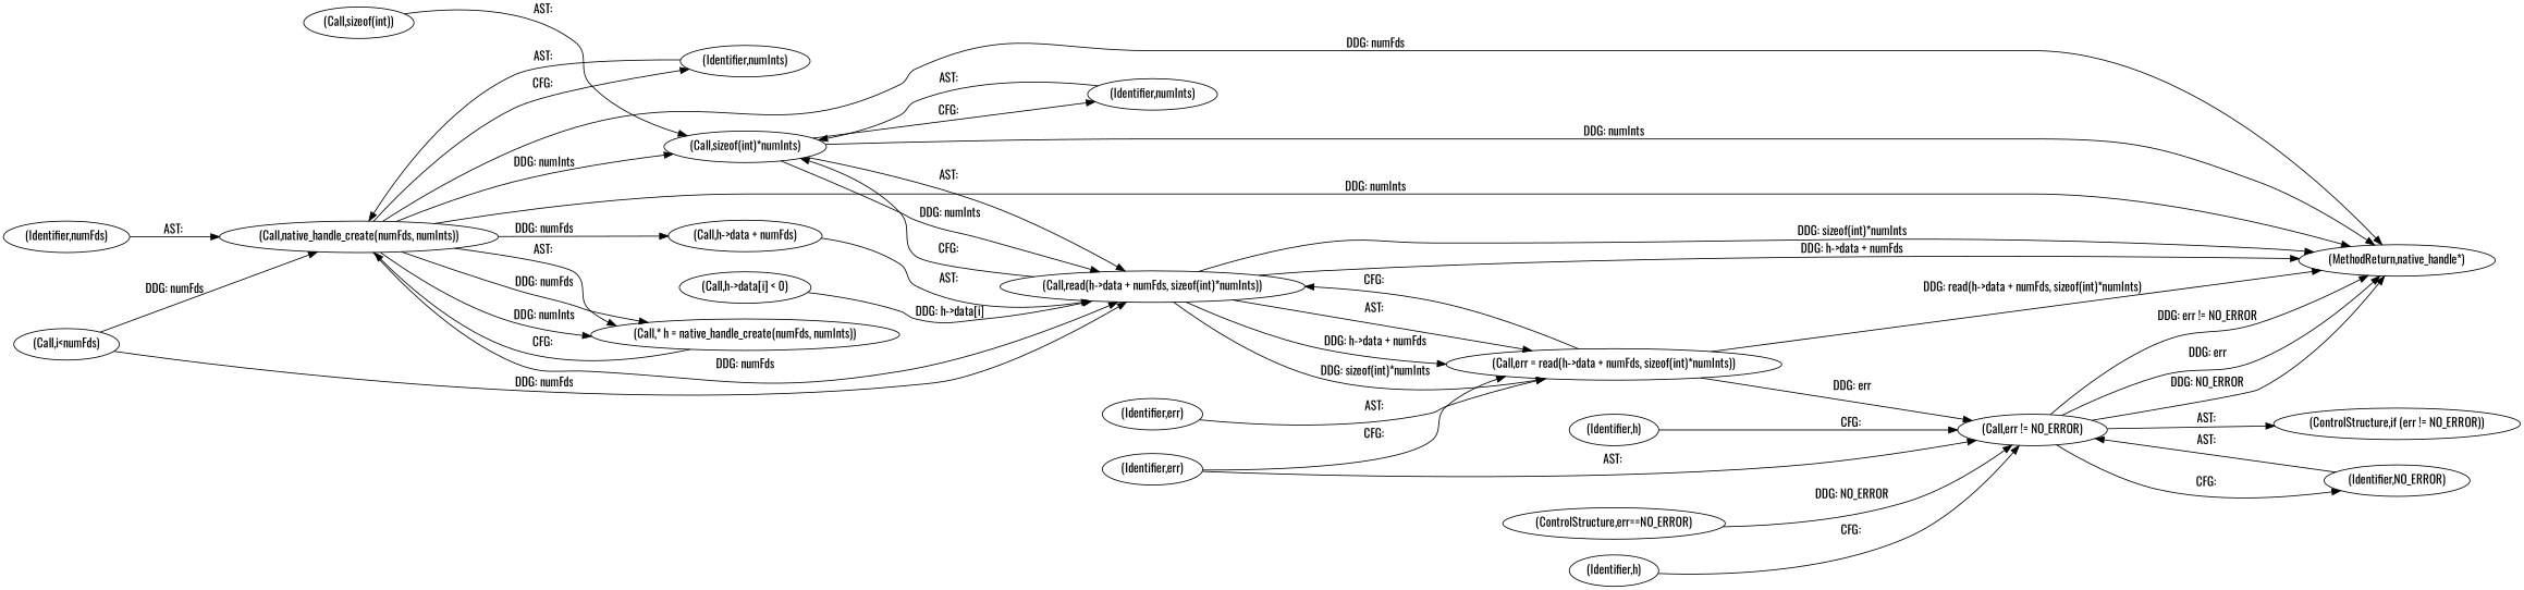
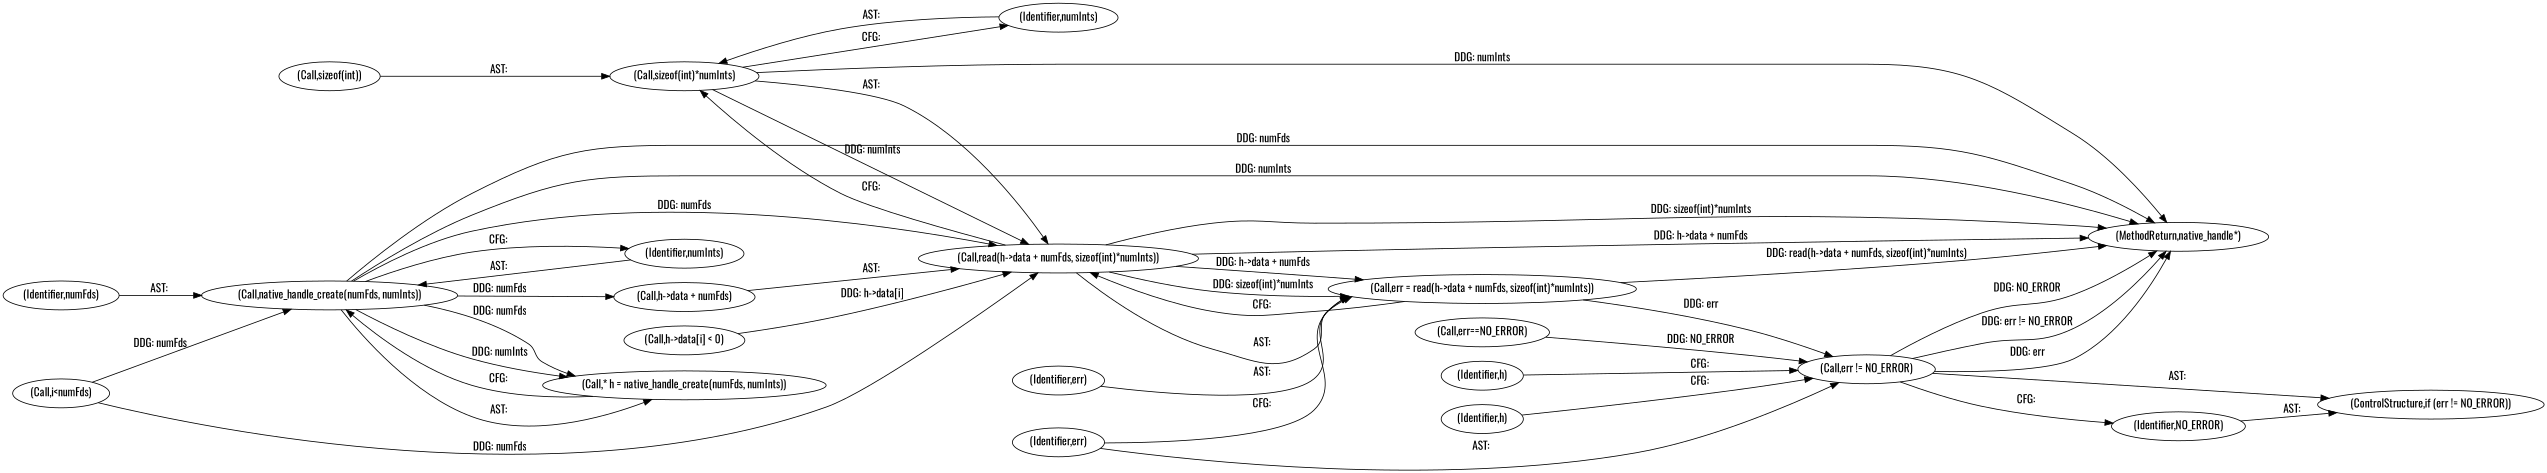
  digraph {
    fontname=Oswald
    rankdir=LR
    node [fontname=Oswald]
    edge [fontname=Oswald]
    n1 [label="(Call,sizeof(int)*numInts)"]
    n2 [label="(Call,read(h->data + numFds, sizeof(int)*numInts))"]
    n3 [label="(Identifier,numInts)"]
    n4 [label="(MethodReturn,native_handle*)"]
    n5 [label="(Call,err = read(h->data + numFds, sizeof(int)*numInts))"]
    n6 [label="(Call,native_handle_create(numFds, numInts))"]
    n7 [label="(Call,h->data + numFds)"]
    n8 [label="(Call,* h = native_handle_create(numFds, numInts))"]
    n9 [label="(Identifier,numInts)"]
    n10 [label="(Call,i<numFds)"]
    n11 [label="(Call,err != NO_ERROR)"]
    n12 [label="(ControlStructure,if (err != NO_ERROR))"]
    n13 [label="(Identifier,NO_ERROR)"]
    n14 [label="(Identifier,h)"]
    n15 [label="(Identifier,numFds)"]
    n16 [label="(Identifier,err)"]
    n17 [label="(Call,sizeof(int))"]
    n18 [label="(Identifier,h)"]
-   n19 [label="(ControlStructure,err==NO_ERROR)"]
+   n19 [label="(Call,err==NO_ERROR)"]
    n20 [label="(Identifier,err)"]
    n21 [label="(Call,h->data[i] < 0)"]
    n1 -> n2 [label="AST: "]
    n1 -> n2 [label="DDG: numInts"]
    n1 -> n3 [label="CFG: "]
    n1 -> n4 [label="DDG: numInts"]
    n2 -> n1 [label="CFG: "]
    n2 -> n4 [label="DDG: sizeof(int)*numInts"]
    n2 -> n4 [label="DDG: h->data + numFds"]
    n2 -> n5 [label="AST: "]
    n2 -> n5 [label="DDG: h->data + numFds"]
    n2 -> n5 [label="DDG: sizeof(int)*numInts"]
    n3 -> n1 [label="AST: "]
    n5 -> n2 [label="CFG: "]
    n5 -> n4 [label="DDG: read(h->data + numFds, sizeof(int)*numInts)"]
    n5 -> n11 [label="DDG: err"]
-   n6 -> n1 [label="DDG: numInts"]
    n6 -> n2 [label="DDG: numFds"]
    n6 -> n4 [label="DDG: numInts"]
    n6 -> n4 [label="DDG: numFds"]
    n6 -> n7 [label="DDG: numFds"]
    n6 -> n8 [label="AST: "]
    n6 -> n8 [label="DDG: numFds"]
    n6 -> n8 [label="DDG: numInts"]
    n6 -> n9 [label="CFG: "]
    n7 -> n2 [label="AST: "]
    n8 -> n6 [label="CFG: "]
    n9 -> n6 [label="AST: "]
    n10 -> n2 [label="DDG: numFds"]
    n10 -> n6 [label="DDG: numFds"]
    n11 -> n4 [label="DDG: NO_ERROR"]
    n11 -> n4 [label="DDG: err != NO_ERROR"]
    n11 -> n4 [label="DDG: err"]
    n11 -> n12 [label="AST: "]
    n11 -> n13 [label="CFG: "]
-   n13 -> n11 [label="AST: "]
+   n13 -> n12 [label="AST: "]
    n14 -> n11 [label="CFG: "]
    n15 -> n6 [label="AST: "]
    n16 -> n5 [label="AST: "]
    n17 -> n1 [label="AST: "]
    n18 -> n11 [label="CFG: "]
    n19 -> n11 [label="DDG: NO_ERROR"]
    n20 -> n5 [label="CFG: "]
    n20 -> n11 [label="AST: "]
    n21 -> n2 [label="DDG: h->data[i]"]
  }
